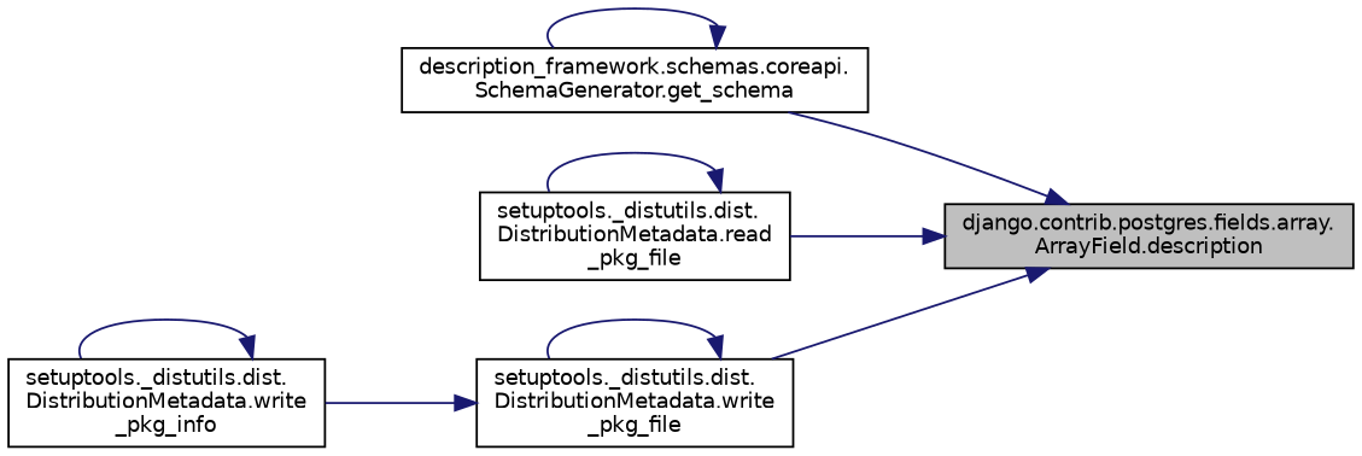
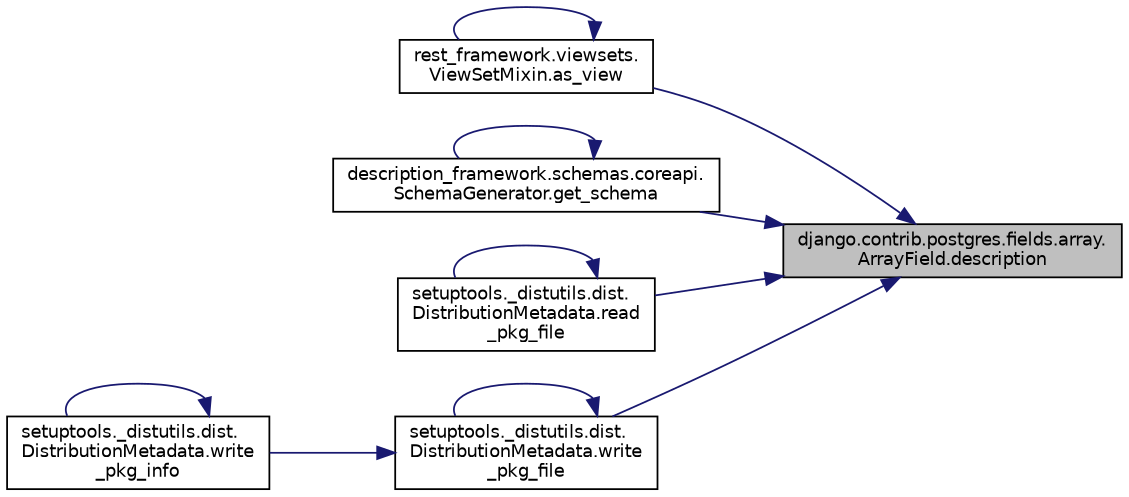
  digraph {
    rankdir=RL
    node [color=black fillcolor=white fontname=Helvetica fontsize=10 shape=record style=filled]
    edge [color=midnightblue dir=back fontname=Helvetica fontsize=10 labelfontname=Helvetica labelfontsize=10 style=solid]
    n1 [fillcolor=grey75 fontcolor=black height=0.2 label="django.contrib.postgres.fields.array.\lArrayField.description" width=0.4]
+   n2 [height=0.2 label="rest_framework.viewsets.\lViewSetMixin.as_view" width=0.4]
    n3 [height=0.2 label="description_framework.schemas.coreapi.\lSchemaGenerator.get_schema" width=0.4]
    n4 [height=0.2 label="setuptools._distutils.dist.\lDistributionMetadata.read\l_pkg_file" width=0.4]
    n5 [height=0.2 label="setuptools._distutils.dist.\lDistributionMetadata.write\l_pkg_file" width=0.4]
    n6 [height=0.2 label="setuptools._distutils.dist.\lDistributionMetadata.write\l_pkg_info" width=0.4]
+   n1 -> n2
    n1 -> n3
    n1 -> n4
    n1 -> n5
+   n2 -> n2
    n3 -> n3
    n4 -> n4
    n5 -> n5
    n5 -> n6
    n6 -> n6
  }
